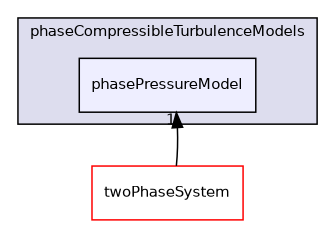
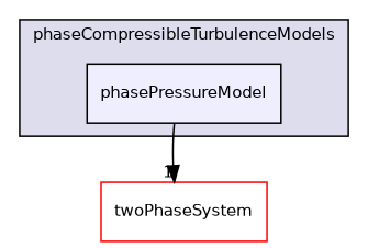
  digraph {
    compound=true
    node [fontname=Helvetica fontsize=10 shape=box]
    n1 [fillcolor="#eeeeff" label=phasePressureModel pencolor=black style=filled]
    n2 [color=red label=twoPhaseSystem]
    subgraph cluster_1 {
      bgcolor="#ddddee"
      fontname=Helvetica
      fontsize=10
      label=phaseCompressibleTurbulenceModels
      pencolor=black
      n1
    }
-   n2 -> n1 [headlabel=1 labeldistance=1.5 labelfontname=Helvetica labelfontsize=10]
+   n1 -> n2 [headlabel=1 labeldistance=1.5 labelfontname=Helvetica labelfontsize=10]
  }
